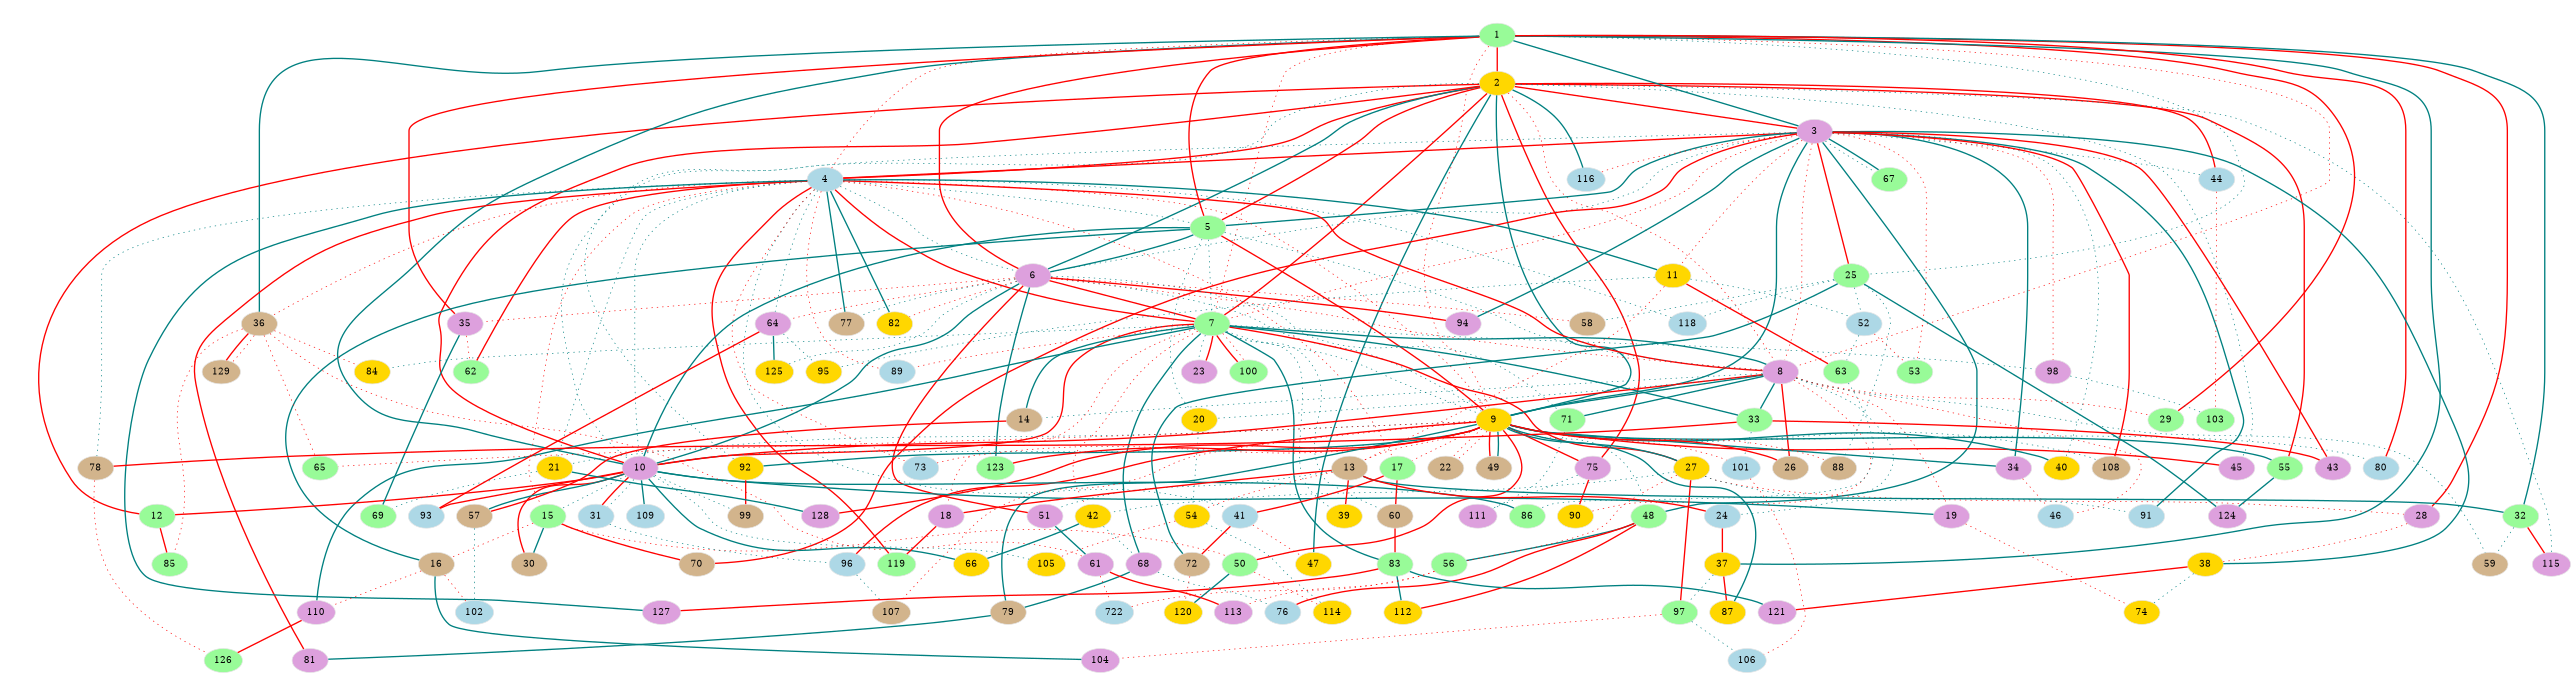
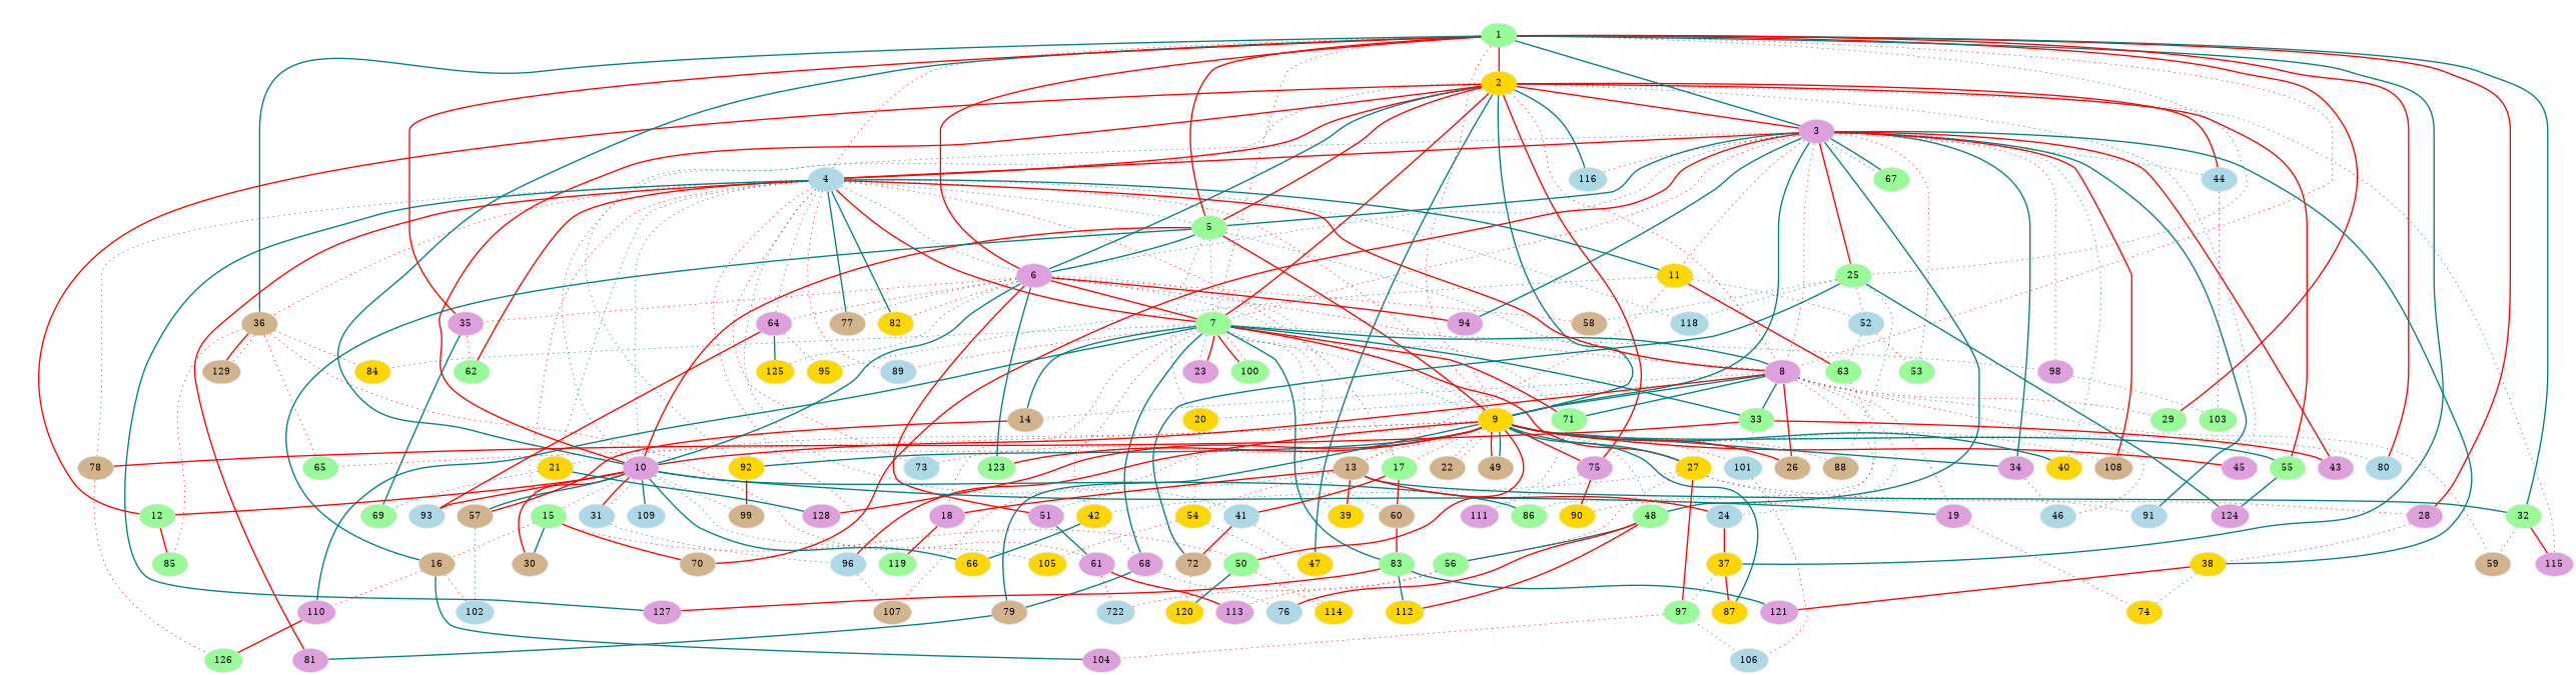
  graph {
    node [color=gray90 fillcolor=palegreen style=filled]
    edge [color=red style=bold]
    2 [fillcolor=gold]
    1
    3 [fillcolor=plum]
    4 [fillcolor=lightblue]
    5
    6 [fillcolor=plum]
    7
    8 [fillcolor=plum]
    9 [fillcolor=gold]
    10 [fillcolor=plum]
    25
    28 [fillcolor=plum]
    29
    32
    35 [fillcolor=plum]
    36 [fillcolor=tan]
    37 [fillcolor=gold]
    80 [fillcolor=lightblue]
    12
    44 [fillcolor=lightblue]
    45 [fillcolor=plum]
    47 [fillcolor=gold]
    55
    75 [fillcolor=plum]
    92 [fillcolor=gold]
    115 [fillcolor=plum]
    116 [fillcolor=lightblue]
    11 [fillcolor=gold]
    34 [fillcolor=plum]
    38 [fillcolor=gold]
    40 [fillcolor=gold]
    43 [fillcolor=plum]
    48
    53
    67
    70 [fillcolor=tan]
    91 [fillcolor=lightblue]
    94 [fillcolor=plum]
    98 [fillcolor=plum]
    108 [fillcolor=tan]
    15
    17
    21 [fillcolor=gold]
    41 [fillcolor=lightblue]
    62
    64 [fillcolor=plum]
    73 [fillcolor=lightblue]
    77 [fillcolor=tan]
    78 [fillcolor=tan]
    81 [fillcolor=plum]
    82 [fillcolor=gold]
    89 [fillcolor=lightblue]
    118 [fillcolor=lightblue]
    119
    127 [fillcolor=plum]
    16 [fillcolor=tan]
    20 [fillcolor=gold]
    51 [fillcolor=plum]
    58 [fillcolor=tan]
    71
    123
    125 [fillcolor=gold]
    14 [fillcolor=tan]
    18 [fillcolor=plum]
    23 [fillcolor=plum]
    27 [fillcolor=gold]
    33
    39 [fillcolor=gold]
    42 [fillcolor=gold]
    60 [fillcolor=tan]
    68 [fillcolor=plum]
    83
    84 [fillcolor=gold]
    100
    110 [fillcolor=plum]
    19 [fillcolor=plum]
    24 [fillcolor=lightblue]
    26 [fillcolor=tan]
    46 [fillcolor=lightblue]
    59 [fillcolor=tan]
    90 [fillcolor=gold]
    13 [fillcolor=tan]
    22 [fillcolor=tan]
    49 [fillcolor=tan]
    50
    65
    79 [fillcolor=tan]
    87 [fillcolor=gold]
    88 [fillcolor=tan]
    96 [fillcolor=lightblue]
    101 [fillcolor=lightblue]
    107 [fillcolor=tan]
    128 [fillcolor=plum]
    30 [fillcolor=tan]
    31 [fillcolor=lightblue]
    57 [fillcolor=tan]
    66 [fillcolor=gold]
    86
    93 [fillcolor=lightblue]
    99 [fillcolor=tan]
    105 [fillcolor=gold]
    109 [fillcolor=lightblue]
    52 [fillcolor=lightblue]
    72 [fillcolor=tan]
    124 [fillcolor=plum]
    69
    85
    61 [fillcolor=plum]
    129 [fillcolor=tan]
    97
    103
    111 [fillcolor=plum]
    63
    95 [fillcolor=gold]
    74 [fillcolor=gold]
    121 [fillcolor=plum]
    56
    76 [fillcolor=lightblue]
    112 [fillcolor=gold]
    126
    102 [fillcolor=lightblue]
    104 [fillcolor=plum]
    54 [fillcolor=gold]
    114 [fillcolor=gold]
    120 [fillcolor=gold]
    106 [fillcolor=lightblue]
    113 [fillcolor=plum]
    n128 [fillcolor=lightblue label=722]
    2 -- 3
    2 -- 4
    2 -- 5
    2 -- 6 [color=teal]
    2 -- 7
    2 -- 8 [style=dotted]
    2 -- 9 [color=teal]
    2 -- 10
    2 -- 12
    2 -- 44
    2 -- 45 [color=teal style=dotted]
    2 -- 47 [color=teal]
    2 -- 55
    2 -- 75
    2 -- 92 [color=teal style=dotted]
    2 -- 115 [color=teal style=dotted]
    2 -- 116 [color=teal]
    1 -- 2
    1 -- 3 [color=teal]
    1 -- 4 [style=dotted]
    1 -- 5
    1 -- 6
    1 -- 7 [style=dotted]
    1 -- 8 [style=dotted]
    1 -- 9 [style=dotted]
    1 -- 10 [color=teal]
    1 -- 25 [color=teal style=dotted]
    1 -- 28
    1 -- 29
    1 -- 32 [color=teal]
    1 -- 35
    1 -- 36 [color=teal]
    1 -- 37 [color=teal]
    1 -- 80
    3 -- 4
    3 -- 5 [color=teal]
    3 -- 6 [color=teal style=dotted]
    3 -- 7 [style=dotted]
    3 -- 8 [style=dotted]
    3 -- 9 [color=teal]
    3 -- 10 [color=teal style=dotted]
    3 -- 25
    3 -- 44 [color=teal style=dotted]
    3 -- 116 [style=dotted]
    3 -- 11 [style=dotted]
    3 -- 34 [color=teal]
    3 -- 38 [color=teal]
    3 -- 40 [color=teal style=dotted]
    3 -- 43
    3 -- 48 [color=teal]
    3 -- 53 [style=dotted]
    3 -- 67 [color=teal style=dotted]
    3 -- 67 [color=teal]
    3 -- 70
    3 -- 91 [color=teal]
    3 -- 94 [color=teal]
    3 -- 98 [style=dotted]
    3 -- 108
    4 -- 5 [color=teal style=dotted]
    4 -- 6 [color=teal style=dotted]
    4 -- 7
    4 -- 8
    4 -- 9 [style=dotted]
    4 -- 10 [color=teal style=dotted]
    4 -- 36 [style=dotted]
    4 -- 11 [color=teal]
    4 -- 15 [style=dotted]
    4 -- 17 [style=dotted]
    4 -- 21 [color=teal style=dotted]
    4 -- 41 [color=teal style=dotted]
    4 -- 62
    4 -- 64 [color=teal style=dotted]
    4 -- 73 [style=dotted]
    4 -- 77 [color=teal]
    4 -- 78 [color=teal style=dotted]
    4 -- 81
    4 -- 82 [color=teal]
    4 -- 89 [style=dotted]
    4 -- 118 [color=teal style=dotted]
-   4 -- 119
+   4 -- 119 [style=dotted]
    4 -- 127 [color=teal]
    5 -- 6 [color=teal]
    5 -- 7 [color=teal style=dotted]
    5 -- 8 [color=teal style=dotted]
    5 -- 9
-   5 -- 10 [color=teal]
+   5 -- 10
    5 -- 16 [color=teal]
    5 -- 20 [color=teal style=dotted]
    6 -- 7
    6 -- 8 [style=dotted]
    6 -- 9 [color=teal style=dotted]
    6 -- 10 [color=teal]
    6 -- 35 [style=dotted]
    6 -- 94
    6 -- 64 [style=dotted]
    6 -- 77 [color=teal style=dotted]
    6 -- 82 [style=dotted]
    6 -- 51
    6 -- 58 [style=dotted]
    6 -- 71 [color=teal style=dotted]
    6 -- 123 [color=teal]
    6 -- 125 [color=teal style=dotted]
    7 -- 8 [color=teal]
    7 -- 9 [color=teal style=dotted]
-   7 -- 10
+   7 -- 71
    7 -- 98 [color=teal style=dotted]
    7 -- 89 [style=dotted]
    7 -- 14 [color=teal]
    7 -- 18 [style=dotted]
    7 -- 23 [color=teal style=dotted]
    7 -- 23
    7 -- 27
    7 -- 33 [color=teal]
    7 -- 39 [color=teal style=dotted]
    7 -- 42 [style=dotted]
    7 -- 60 [color=teal style=dotted]
    7 -- 68 [color=teal]
    7 -- 83 [color=teal]
    7 -- 84 [color=teal style=dotted]
    7 -- 100
    7 -- 100 [style=dotted]
    7 -- 110 [color=teal]
    8 -- 9 [color=teal]
    8 -- 10
    8 -- 29 [style=dotted]
    8 -- 20 [color=teal style=dotted]
    8 -- 71 [color=teal]
    8 -- 14 [color=teal style=dotted]
    8 -- 33 [color=teal]
    8 -- 19 [style=dotted]
    8 -- 24 [color=teal style=dotted]
    8 -- 26
    8 -- 46 [style=dotted]
    8 -- 59 [color=teal style=dotted]
    8 -- 90 [style=dotted]
    9 -- 10 [color=teal style=dotted]
    9 -- 80 [color=teal style=dotted]
    9 -- 45
    9 -- 55 [color=teal]
    9 -- 75
    9 -- 92 [color=teal]
    9 -- 34 [color=teal]
    9 -- 40 [color=teal]
    9 -- 48 [color=teal style=dotted]
    9 -- 108 [color=teal style=dotted]
    9 -- 17 [style=dotted]
    9 -- 21 [color=teal style=dotted]
    9 -- 73 [style=dotted]
    9 -- 123
    9 -- 27 [color=teal]
    9 -- 26
    9 -- 13 [style=dotted]
    9 -- 22 [style=dotted]
    9 -- 22 [style=dotted]
    9 -- 49
    9 -- 49 [color=teal]
    9 -- 50
    9 -- 65 [style=dotted]
    9 -- 79 [color=teal]
    9 -- 87 [color=teal]
    9 -- 88 [style=dotted]
    9 -- 96
    9 -- 101 [style=dotted]
    9 -- 107 [style=dotted]
    9 -- 128
    10 -- 12
    10 -- 15 [color=teal style=dotted]
    10 -- 19 [color=teal]
    10 -- 30
    10 -- 31
    10 -- 31 [color=teal style=dotted]
    10 -- 57 [color=teal]
    10 -- 66 [color=teal]
    10 -- 86 [color=teal]
    10 -- 93
    10 -- 99 [color=teal style=dotted]
    10 -- 105 [color=teal style=dotted]
    10 -- 109 [color=teal]
    25 -- 118 [color=teal style=dotted]
    25 -- 58 [color=teal style=dotted]
    25 -- 88 [color=teal style=dotted]
    25 -- 52 [color=teal style=dotted]
    25 -- 72 [color=teal]
    25 -- 124 [color=teal]
    28 -- 38 [style=dotted]
    32 -- 115
    32 -- 59 [color=teal style=dotted]
    35 -- 62 [style=dotted]
    35 -- 69 [color=teal]
    36 -- 84 [style=dotted]
    36 -- 65 [style=dotted]
    36 -- 85 [style=dotted]
    36 -- 61 [style=dotted]
    36 -- 129
    36 -- 129 [style=dotted]
    37 -- 87
    37 -- 97 [color=teal style=dotted]
    12 -- 85
    44 -- 103 [style=dotted]
    55 -- 124 [color=teal]
    75 -- 90
    75 -- 111 [color=teal style=dotted]
    92 -- 99
    11 -- 13 [style=dotted]
    11 -- 52 [color=teal style=dotted]
    11 -- 63
    11 -- 95 [color=teal style=dotted]
    34 -- 46 [style=dotted]
    38 -- 74 [color=teal style=dotted]
    38 -- 121
    48 -- 56 [color=teal]
    48 -- 76
    48 -- 112
    98 -- 103 [color=teal style=dotted]
    15 -- 70
    15 -- 16 [style=dotted]
    15 -- 50 [style=dotted]
    15 -- 30 [color=teal]
    17 -- 41
    17 -- 60
    21 -- 128 [color=teal]
    21 -- 69 [color=teal style=dotted]
    41 -- 47 [style=dotted]
    41 -- 72
    64 -- 125 [color=teal]
    64 -- 93
    64 -- 95 [color=teal style=dotted]
    78 -- 126 [style=dotted]
    16 -- 110 [style=dotted]
    16 -- 102 [style=dotted]
    16 -- 104 [color=teal]
    20 -- 54 [color=teal style=dotted]
    51 -- 61 [color=teal]
    71 -- 111 [color=teal style=dotted]
    14 -- 57
    18 -- 119
    27 -- 28 [style=dotted]
    27 -- 91 [color=teal style=dotted]
    27 -- 42 [color=teal style=dotted]
    27 -- 97
    27 -- 56 [style=dotted]
    33 -- 43
    33 -- 78
    33 -- 101 [color=teal style=dotted]
    42 -- 68 [color=teal style=dotted]
    42 -- 66 [color=teal]
    60 -- 83
    68 -- 79 [color=teal]
    68 -- 76 [color=teal style=dotted]
    83 -- 127
    83 -- 121 [color=teal]
    83 -- 112 [color=teal]
    110 -- 126
    19 -- 74 [style=dotted]
    24 -- 37
    13 -- 32 [color=teal]
    13 -- 51 [color=teal style=dotted]
    13 -- 18
    13 -- 39
    13 -- 24
    13 -- 54 [style=dotted]
    50 -- 114 [style=dotted]
    50 -- 120 [color=teal]
    79 -- 81 [color=teal]
    96 -- 107 [color=teal style=dotted]
    101 -- 106 [style=dotted]
    31 -- 96 [color=teal style=dotted]
    57 -- 102 [color=teal style=dotted]
    52 -- 53 [style=dotted]
    52 -- 63 [color=teal style=dotted]
    72 -- 120 [style=dotted]
    61 -- 113
    61 -- n128 [style=dotted]
    97 -- 104 [style=dotted]
    97 -- 106 [color=teal style=dotted]
    63 -- 86 [color=teal style=dotted]
    56 -- 113 [style=dotted]
    56 -- n128 [style=dotted]
    54 -- 105 [style=dotted]
    54 -- 114 [color=teal style=dotted]
  }
